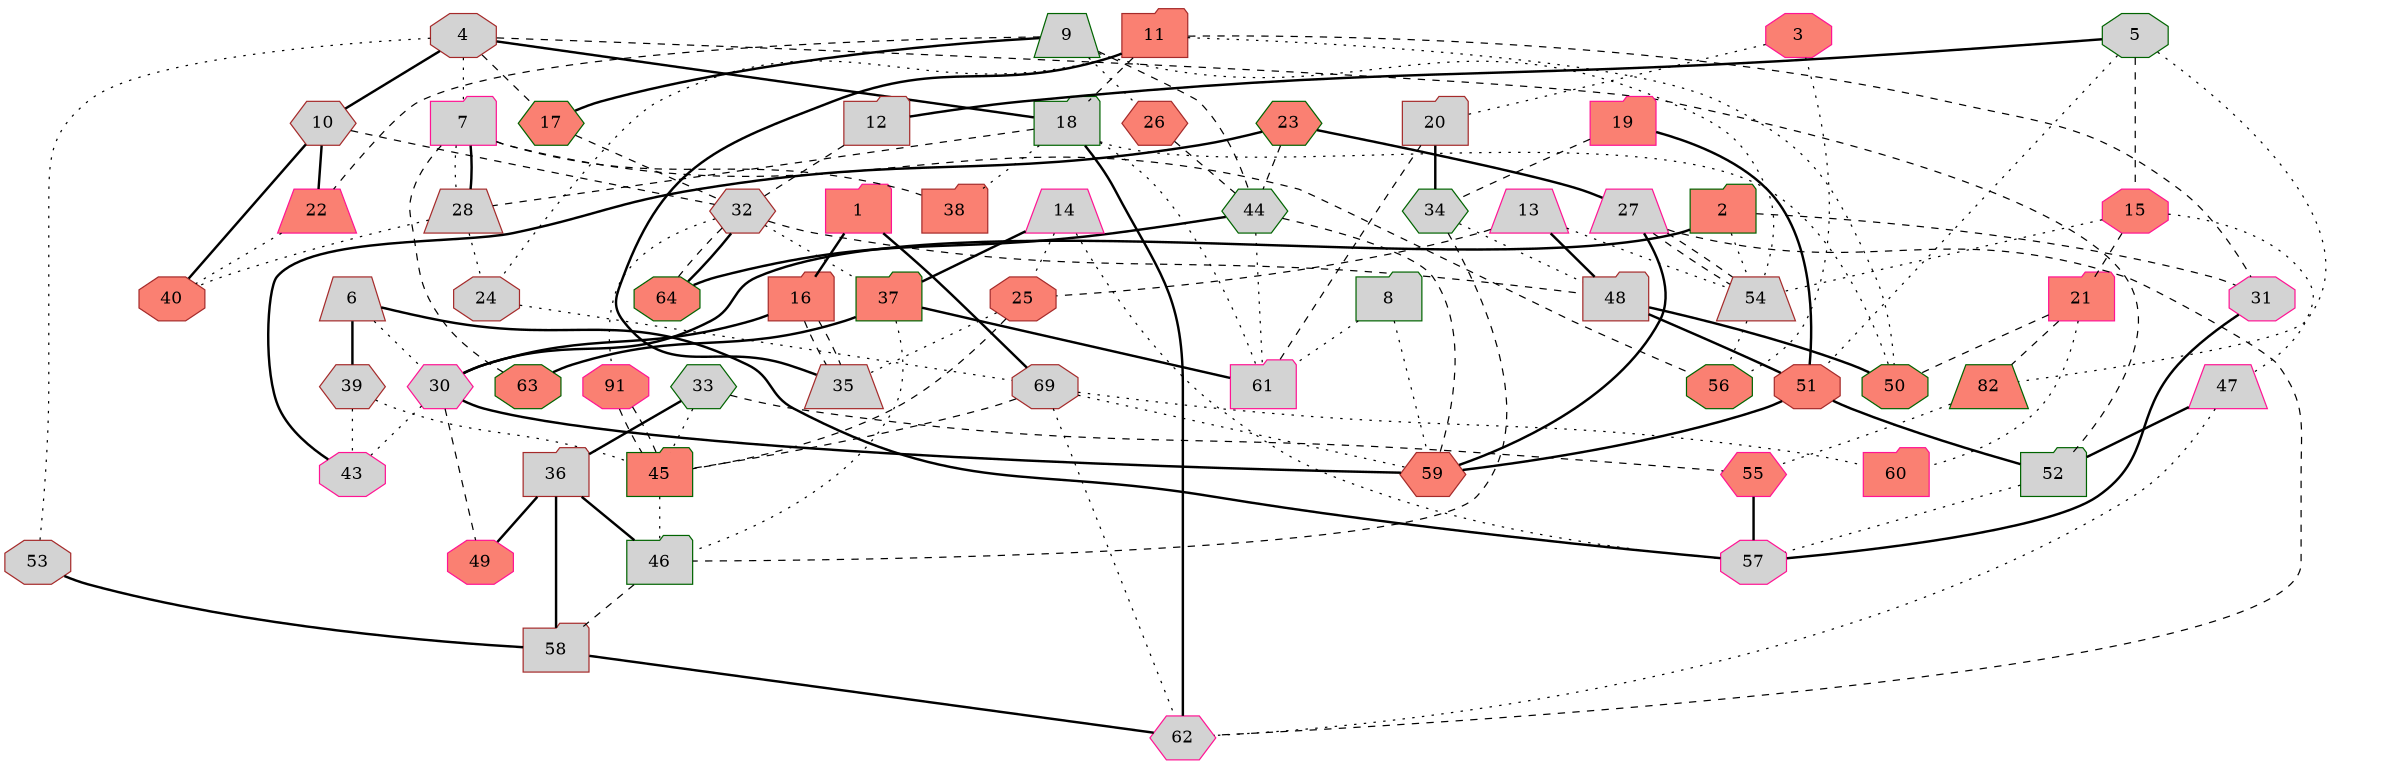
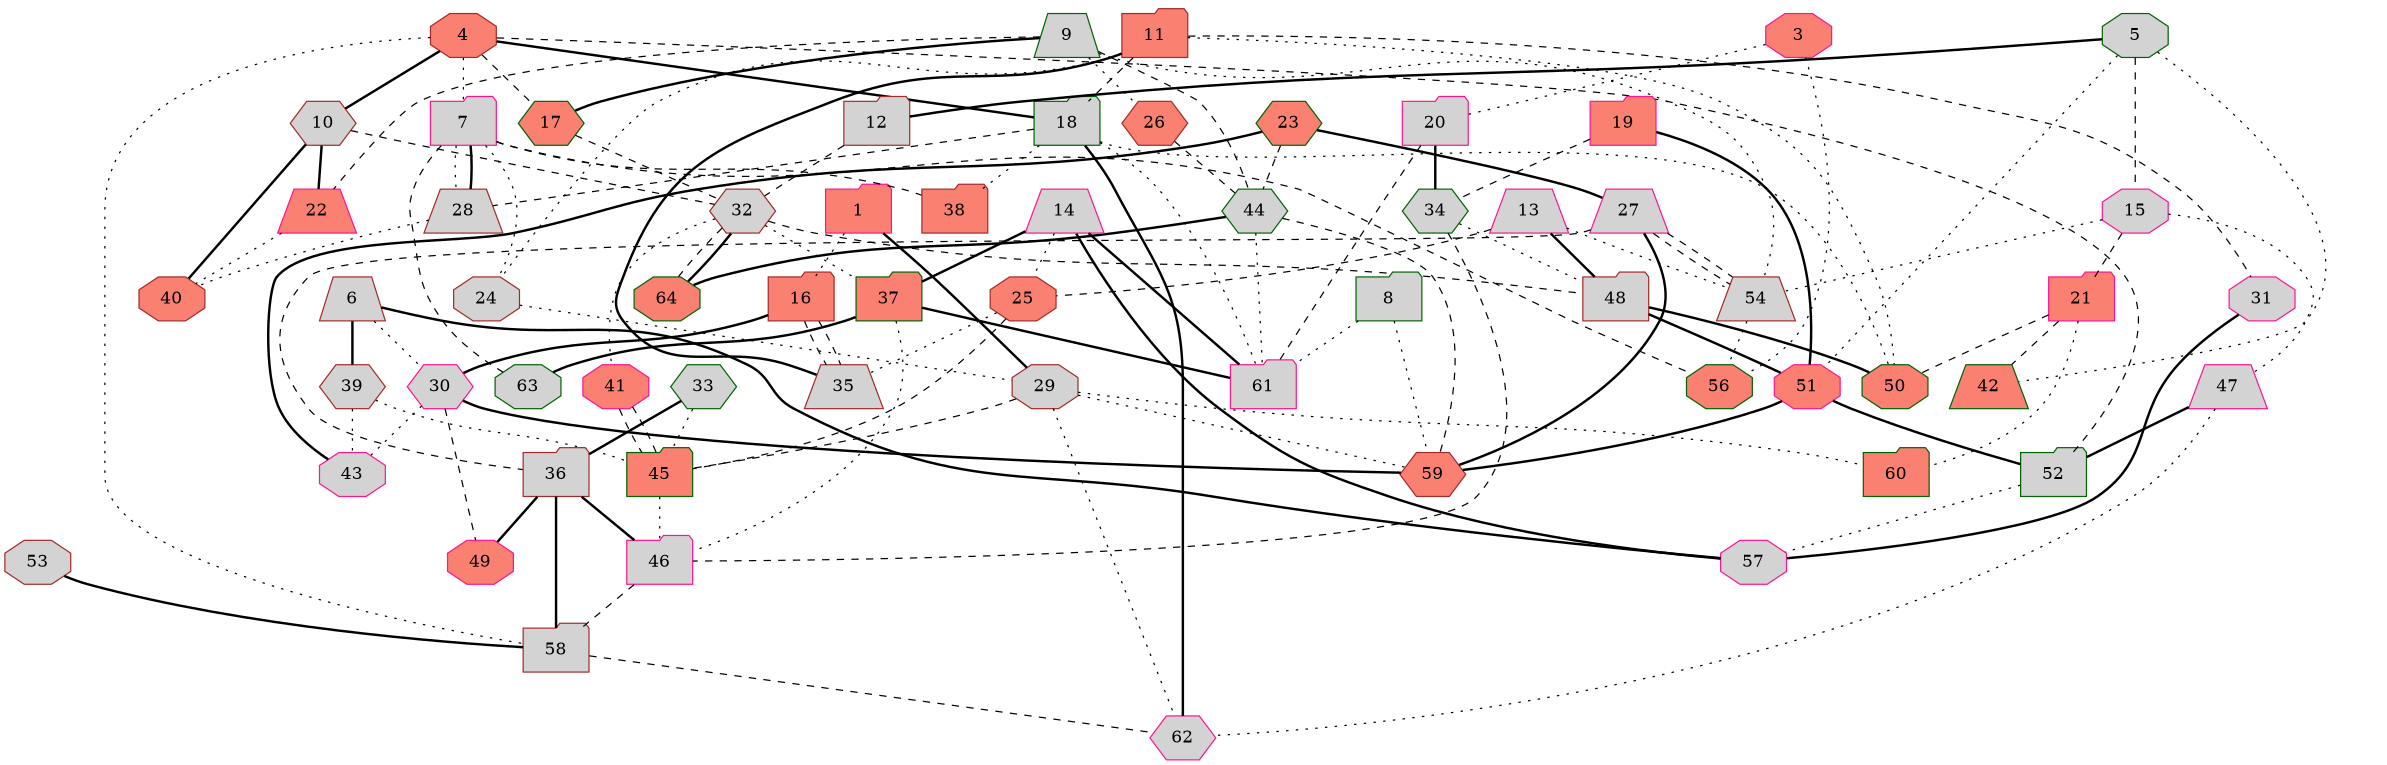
  graph {
    node [color=brown fillcolor=lightgrey shape=folder style=filled]
    edge [style=dotted]
    1 [color=deeppink fillcolor=salmon]
    16 [fillcolor=salmon]
-   29 [shape=octagon label=69]
+   29 [shape=octagon]
    30 [color=deeppink shape=hexagon]
    35 [shape=trapezium]
    59 [fillcolor=salmon shape=hexagon]
    62 [color=deeppink shape=hexagon]
-   60 [color=deeppink fillcolor=salmon]
+   60 [color=darkgreen fillcolor=salmon]
    45 [color=darkgreen fillcolor=salmon]
-   2 [color=darkgreen fillcolor=salmon]
    31 [color=deeppink shape=octagon]
    54 [shape=trapezium]
    43 [color=deeppink shape=octagon]
    49 [color=deeppink fillcolor=salmon shape=octagon]
    57 [color=deeppink shape=octagon]
    56 [color=darkgreen fillcolor=salmon shape=octagon]
    3 [color=deeppink fillcolor=salmon shape=octagon]
-   20
+   20 [color=deeppink]
    61 [color=deeppink]
    34 [color=darkgreen shape=hexagon]
    32 [shape=hexagon]
    48
    37 [color=darkgreen fillcolor=salmon]
-   41 [color=deeppink fillcolor=salmon shape=octagon label=91]
+   41 [color=deeppink fillcolor=salmon shape=octagon]
    64 [color=darkgreen fillcolor=salmon shape=octagon]
-   4 [shape=octagon]
+   4 [fillcolor=salmon shape=octagon]
    7 [color=deeppink]
    10 [shape=hexagon]
    17 [color=darkgreen fillcolor=salmon shape=hexagon]
    18 [color=darkgreen]
    52 [color=darkgreen]
    53 [shape=octagon]
    24 [shape=octagon]
    28 [shape=trapezium]
    38 [fillcolor=salmon]
-   63 [color=darkgreen fillcolor=salmon shape=octagon]
+   63 [color=darkgreen shape=octagon]
    22 [color=deeppink fillcolor=salmon shape=trapezium]
    40 [fillcolor=salmon shape=octagon]
    50 [color=darkgreen fillcolor=salmon shape=octagon]
    58
    5 [color=darkgreen shape=octagon]
    12
-   15 [color=deeppink fillcolor=salmon shape=octagon]
-   42 [color=darkgreen fillcolor=salmon shape=trapezium label=82]
-   51 [fillcolor=salmon shape=octagon]
+   15 [color=deeppink shape=octagon]
+   42 [color=darkgreen fillcolor=salmon shape=trapezium]
+   51 [color=deeppink fillcolor=salmon shape=octagon]
    21 [color=deeppink fillcolor=salmon]
    47 [color=deeppink shape=trapezium]
-   55 [color=deeppink fillcolor=salmon shape=hexagon]
    6 [shape=trapezium]
    39 [shape=hexagon]
    8 [color=darkgreen]
    9 [color=darkgreen shape=trapezium]
    26 [fillcolor=salmon shape=hexagon]
    44 [color=darkgreen shape=hexagon]
    11 [fillcolor=salmon]
    13 [color=deeppink shape=trapezium]
    25 [fillcolor=salmon shape=octagon]
    14 [color=deeppink shape=trapezium]
-   46 [color=darkgreen]
+   46 [color=deeppink]
    19 [color=deeppink fillcolor=salmon]
    23 [color=darkgreen fillcolor=salmon shape=hexagon]
    27 [color=deeppink shape=trapezium]
    33 [color=darkgreen shape=hexagon]
    36
-   1 -- 16 [style=bold]
+   1 -- 16
    1 -- 29 [style=bold]
    16 -- 30 [style=bold]
    16 -- 35 [style=dashed]
    16 -- 35 [style=dashed]
    29 -- 59
    29 -- 62
    29 -- 60
    29 -- 45 [style=dashed]
    30 -- 59 [style=bold]
    30 -- 43
    30 -- 49 [style=dashed]
    45 -- 46
-   2 -- 30 [style=bold]
-   2 -- 31 [style=dashed]
-   2 -- 54
    31 -- 57 [style=bold]
    54 -- 56
    3 -- 56
    3 -- 20
    20 -- 61 [style=dashed]
    20 -- 34 [style=bold]
    34 -- 48
    34 -- 46 [style=dashed]
    32 -- 48 [style=dashed]
    32 -- 37
    32 -- 41
    32 -- 64 [style=dashed]
    32 -- 64 [style=bold]
    48 -- 50 [style=bold]
    48 -- 51 [style=bold]
    37 -- 61 [style=bold]
    37 -- 63 [style=bold]
    37 -- 46
    41 -- 45 [style=dashed]
    41 -- 45 [style=dashed]
    4 -- 7
    4 -- 10 [style=bold]
    4 -- 17 [style=dashed]
    4 -- 18 [style=bold]
    4 -- 52 [style=dashed]
-   4 -- 53
+   4 -- 58
    7 -- 56 [style=dashed]
-   28 -- 24
+   7 -- 24
    7 -- 28
    7 -- 28 [style=bold]
    7 -- 38 [style=dashed]
    7 -- 63 [style=dashed]
    10 -- 32 [style=dashed]
    10 -- 22 [style=bold]
    10 -- 40 [style=bold]
    17 -- 32 [style=dashed]
    18 -- 62 [style=bold]
    18 -- 61
    18 -- 28 [style=dashed]
    18 -- 38
    18 -- 50
    52 -- 57
    53 -- 58 [style=bold]
    24 -- 29
    28 -- 40
    22 -- 40
-   58 -- 62 [style=bold]
+   58 -- 62 [style=dashed]
    5 -- 12 [style=bold]
    5 -- 15 [style=dashed]
    5 -- 42
    5 -- 51
    12 -- 32 [style=dashed]
    15 -- 54
    15 -- 21 [style=dashed]
    15 -- 47
-   42 -- 55
    51 -- 59 [style=bold]
    51 -- 52 [style=bold]
    21 -- 60
    21 -- 50 [style=dashed]
    21 -- 42 [style=dashed]
    47 -- 62
    47 -- 52 [style=bold]
-   55 -- 57 [style=bold]
    6 -- 30
    6 -- 57 [style=bold]
    6 -- 39 [style=bold]
    39 -- 45
    39 -- 43
    8 -- 59
    8 -- 61
    9 -- 54
    9 -- 17 [style=bold]
    9 -- 22 [style=dashed]
    9 -- 26
    9 -- 44 [style=dashed]
    26 -- 44 [style=dashed]
    44 -- 59 [style=dashed]
    44 -- 61
    44 -- 64 [style=bold]
    11 -- 35 [style=bold]
    11 -- 31 [style=dashed]
    11 -- 18 [style=dashed]
    11 -- 24
    11 -- 50
    13 -- 54
    13 -- 48 [style=bold]
    13 -- 25 [style=dashed]
    25 -- 35
    25 -- 45 [style=dashed]
-   14 -- 57
+   14 -- 57 [style=bold]
+   14 -- 61 [style=bold]
    14 -- 37 [style=bold]
    14 -- 25
    46 -- 58 [style=dashed]
    19 -- 34 [style=dashed]
    19 -- 51 [style=bold]
    23 -- 43 [style=bold]
    23 -- 44 [style=dashed]
    23 -- 27 [style=bold]
    27 -- 59 [style=bold]
-   27 -- 62 [style=dashed]
+   27 -- 36 [style=dashed]
    27 -- 54 [style=dashed]
    27 -- 54 [style=dashed]
    33 -- 45
-   33 -- 55 [style=dashed]
    33 -- 36 [style=bold]
    36 -- 49 [style=bold]
    36 -- 58 [style=bold]
    36 -- 46 [style=bold]
  }
